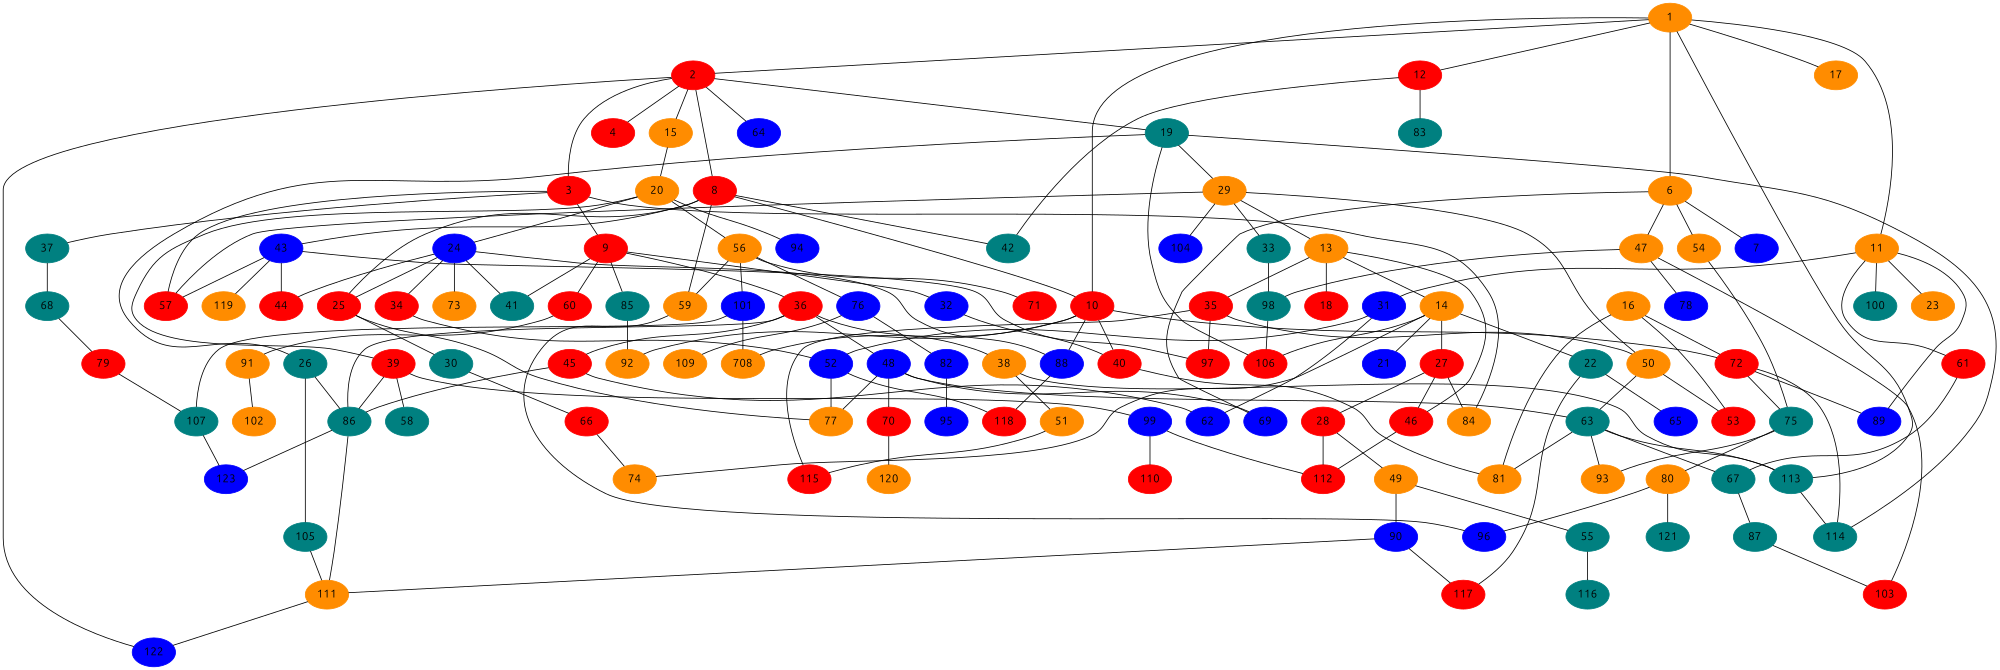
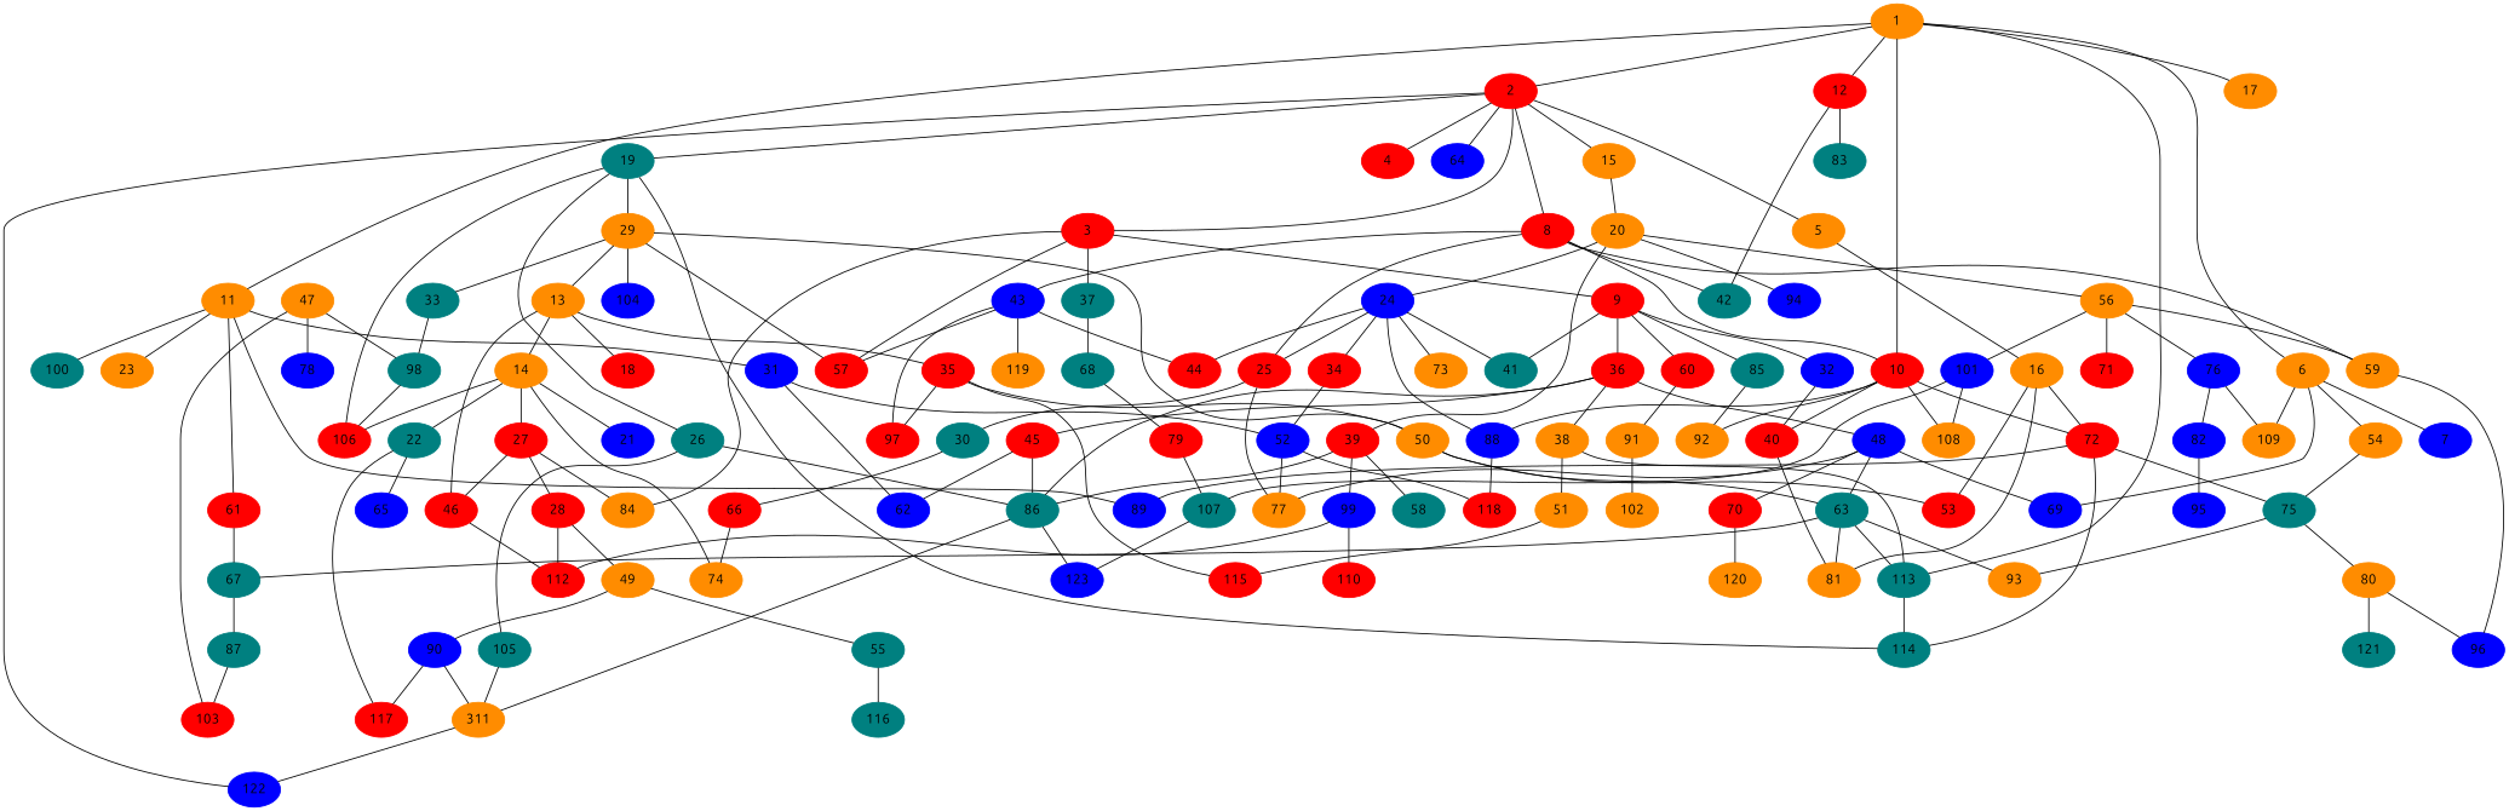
  graph {
    fontname=Ubuntu
    node [color=red fontname=Ubuntu style=filled]
    edge [fontname=Ubuntu]
    1 [color=darkorange]
    2
    6 [color=darkorange]
    10
    11 [color=darkorange]
    12
    17 [color=darkorange]
    113 [color=teal]
    3
    4
+   5 [color=darkorange]
    8
    15 [color=darkorange]
    19 [color=teal]
    64 [color=blue]
    122 [color=blue]
    7 [color=blue]
    47 [color=darkorange]
    54 [color=darkorange]
    69 [color=blue]
    40
    72
    88 [color=blue]
    92 [color=darkorange]
-   108 [color=darkorange label=708]
+   108 [color=darkorange]
    23 [color=darkorange]
    31 [color=blue]
    61
    89 [color=blue]
    100 [color=teal]
    42 [color=teal]
    83 [color=teal]
    13 [color=darkorange]
    14 [color=darkorange]
    18
    35
    46
    114 [color=teal]
    9
    37 [color=teal]
    57
    84 [color=darkorange]
    16 [color=darkorange]
    25
    43 [color=blue]
    59 [color=darkorange]
    20 [color=darkorange]
    106
    26 [color=teal]
    29 [color=darkorange]
    32 [color=blue]
    36
    41 [color=teal]
    60
    85 [color=teal]
    68 [color=teal]
    53
    81 [color=darkorange]
    98 [color=teal]
    78 [color=blue]
    103
    75 [color=teal]
    77 [color=darkorange]
    30 [color=teal]
    44
    97
    119 [color=darkorange]
    96 [color=blue]
    86 [color=teal]
    38 [color=darkorange]
    45
    48 [color=blue]
    91 [color=darkorange]
    118
    52 [color=blue]
    62 [color=blue]
    67 [color=teal]
    21 [color=blue]
    22 [color=teal]
    27
    74 [color=darkorange]
    50 [color=darkorange]
    115
    112
    65 [color=blue]
    117
    28
    24 [color=blue]
    39
    56 [color=darkorange]
    94 [color=blue]
    105 [color=teal]
    33 [color=teal]
    104 [color=blue]
    34
    73 [color=darkorange]
    58 [color=teal]
    99 [color=blue]
    71
    76 [color=blue]
    101 [color=blue]
    66
-   111 [color=darkorange]
+   111 [color=darkorange label=311]
    123 [color=blue]
    49 [color=darkorange]
    55 [color=teal]
    90 [color=blue]
    63 [color=teal]
    51 [color=darkorange]
    70
    79
    110
    93 [color=darkorange]
    120 [color=darkorange]
    116 [color=teal]
    80 [color=darkorange]
    82 [color=blue]
    109 [color=darkorange]
    107 [color=teal]
    102 [color=darkorange]
    87 [color=teal]
    121 [color=teal]
    95 [color=blue]
    1 -- 2
    1 -- 6
    1 -- 10
    1 -- 11
    1 -- 12
    1 -- 17
    1 -- 113
    2 -- 3
    2 -- 4
+   2 -- 5
    2 -- 8
    2 -- 15
    2 -- 19
    2 -- 64
    2 -- 122
    6 -- 7
-   6 -- 47
+   6 -- 109
    6 -- 54
    6 -- 69
    10 -- 40
    10 -- 72
    10 -- 88
    10 -- 92
    10 -- 108
    11 -- 23
    11 -- 31
    11 -- 61
    11 -- 89
    11 -- 100
    12 -- 42
    12 -- 83
    113 -- 114
    3 -- 9
    3 -- 37
    3 -- 57
    3 -- 84
+   5 -- 16
    8 -- 10
    8 -- 42
    8 -- 25
    8 -- 43
    8 -- 59
    15 -- 20
    19 -- 114
    19 -- 106
    19 -- 26
    19 -- 29
    47 -- 98
    47 -- 78
    47 -- 103
    54 -- 75
    40 -- 81
    72 -- 89
    72 -- 114
    72 -- 75
    88 -- 118
    31 -- 52
    31 -- 62
    61 -- 67
    13 -- 14
    13 -- 18
    13 -- 35
    13 -- 46
    14 -- 106
    14 -- 21
    14 -- 22
    14 -- 27
    14 -- 74
    35 -- 97
    35 -- 50
    35 -- 115
    46 -- 112
    9 -- 32
    9 -- 36
    9 -- 41
    9 -- 60
    9 -- 85
    37 -- 68
    16 -- 72
    16 -- 53
    16 -- 81
    25 -- 77
    25 -- 30
    43 -- 57
    43 -- 44
    43 -- 97
    43 -- 119
    59 -- 96
    20 -- 24
    20 -- 39
    20 -- 56
    20 -- 94
    26 -- 86
    26 -- 105
    29 -- 13
    29 -- 57
    29 -- 50
    29 -- 33
    29 -- 104
    32 -- 40
    36 -- 86
    36 -- 38
    36 -- 45
    36 -- 48
    60 -- 91
    85 -- 92
    68 -- 79
    98 -- 106
    75 -- 93
    75 -- 80
    30 -- 66
    86 -- 111
    86 -- 123
    38 -- 113
    38 -- 51
    45 -- 86
    45 -- 62
    48 -- 69
    48 -- 77
    48 -- 63
    48 -- 70
    91 -- 102
    52 -- 77
    52 -- 118
    67 -- 87
    22 -- 65
    22 -- 117
    27 -- 46
    27 -- 84
    27 -- 28
    50 -- 53
    50 -- 63
    28 -- 112
    28 -- 49
    24 -- 88
    24 -- 25
    24 -- 41
    24 -- 44
    24 -- 34
    24 -- 73
    39 -- 86
    39 -- 58
    39 -- 99
    56 -- 59
    56 -- 71
    56 -- 76
    56 -- 101
    105 -- 111
    33 -- 98
    34 -- 52
    99 -- 112
    99 -- 110
    76 -- 82
    76 -- 109
    101 -- 108
    101 -- 107
    66 -- 74
    111 -- 122
    49 -- 55
    49 -- 90
    55 -- 116
    90 -- 117
    90 -- 111
    63 -- 113
    63 -- 81
    63 -- 67
    63 -- 93
    51 -- 115
    70 -- 120
    79 -- 107
    80 -- 96
    80 -- 121
    82 -- 95
    107 -- 123
    87 -- 103
  }
